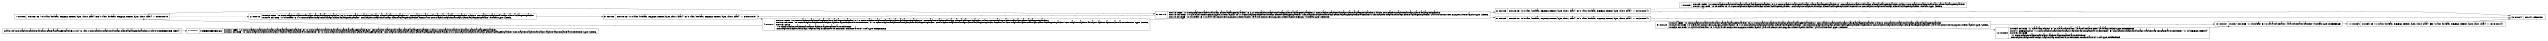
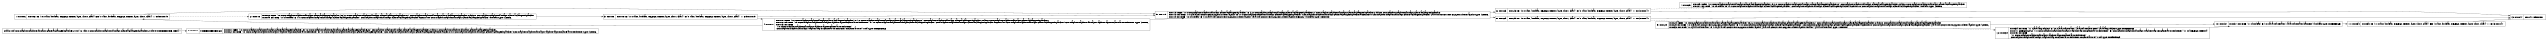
  digraph {
    rankdir=LR
    node [shape=record]
    n1 [label="{0\:\ 0x0000|MTH_ENTER_BLOCK\l|0x0000: IGET  (r0 I:com.mapbox.mapboxsdk.maps.CameraChangeDispatcher) = (r2 I:com.mapbox.mapboxsdk.maps.CameraChangeDispatcher$2) com.mapbox.mapboxsdk.maps.CameraChangeDispatcher.2.this$0 com.mapbox.mapboxsdk.maps.CameraChangeDispatcher \l0x0002: INVOKE  (r0 I:com.mapbox.mapboxsdk.maps.MapboxMap$OnCameraMoveListener) = (r0 I:com.mapbox.mapboxsdk.maps.CameraChangeDispatcher) com.mapbox.mapboxsdk.maps.CameraChangeDispatcher.access$400(com.mapbox.mapboxsdk.maps.CameraChangeDispatcher):com.mapbox.mapboxsdk.maps.MapboxMap$OnCameraMoveListener type: STATIC \l}"]
    n2 [label="{1\:\ 0x0006|0x0006: IF  (r0 I:?[int, boolean, OBJECT, ARRAY, byte, short, char]) == (0 ?[int, boolean, OBJECT, ARRAY, byte, short, char])  \-\> B:5:0x0019 \l}"]
    n3 [label="{2\:\ 0x0008|0x0008: IGET  (r0 I:com.mapbox.mapboxsdk.maps.CameraChangeDispatcher) = (r2 I:com.mapbox.mapboxsdk.maps.CameraChangeDispatcher$2) com.mapbox.mapboxsdk.maps.CameraChangeDispatcher.2.this$0 com.mapbox.mapboxsdk.maps.CameraChangeDispatcher \l0x000a: INVOKE  (r0 I:boolean) = (r0 I:com.mapbox.mapboxsdk.maps.CameraChangeDispatcher) com.mapbox.mapboxsdk.maps.CameraChangeDispatcher.access$000(com.mapbox.mapboxsdk.maps.CameraChangeDispatcher):boolean type: STATIC \l}"]
    n4 [label="{5\:\ 0x0019|0x0019: IGET  (r0 I:com.mapbox.mapboxsdk.maps.CameraChangeDispatcher) = (r2 I:com.mapbox.mapboxsdk.maps.CameraChangeDispatcher$2) com.mapbox.mapboxsdk.maps.CameraChangeDispatcher.2.this$0 com.mapbox.mapboxsdk.maps.CameraChangeDispatcher \l0x001b: INVOKE  (r0 I:java.util.concurrent.CopyOnWriteArrayList) = (r0 I:com.mapbox.mapboxsdk.maps.CameraChangeDispatcher) com.mapbox.mapboxsdk.maps.CameraChangeDispatcher.access$500(com.mapbox.mapboxsdk.maps.CameraChangeDispatcher):java.util.concurrent.CopyOnWriteArrayList type: STATIC \l0x001f: INVOKE  (r0 I:boolean) = (r0 I:java.util.concurrent.CopyOnWriteArrayList) java.util.concurrent.CopyOnWriteArrayList.isEmpty():boolean type: VIRTUAL \l}"]
    n5 [label="{3\:\ 0x000e|0x000e: IF  (r0 I:?[int, boolean, OBJECT, ARRAY, byte, short, char]) != (0 ?[int, boolean, OBJECT, ARRAY, byte, short, char])  \-\> B:5:0x0019 \l}"]
    n6 [label="{6\:\ 0x0023|0x0023: IF  (r0 I:?[int, boolean, OBJECT, ARRAY, byte, short, char]) != (0 ?[int, boolean, OBJECT, ARRAY, byte, short, char])  \-\> B:13:0x0047 \l}"]
    n7 [label="{8\:\ 0x002b|0x002b: IF  (r0 I:?[int, boolean, OBJECT, ARRAY, byte, short, char]) != (0 ?[int, boolean, OBJECT, ARRAY, byte, short, char])  \-\> B:13:0x0047 \l}"]
-   n8 [label="{4\:\ 0x0010|0x0010: IGET  (r0 I:com.mapbox.mapboxsdk.maps.CameraChangeDispatcher) = (r2 I:com.mapbox.mapboxsdk.maps.CameraChangeDispatcher$2) com.mapbox.mapboxsdk.maps.CameraChangeDispatcher.2.this$0 com.mapbox.mapboxsdk.maps.CameraChangeDispatcher \l0x0012: INVOKE  (r0 I:com.mapbox.mapboxsdk.maps.MapboxMap$OnCameraMoveListener) = (r0 I:com.mapbox.mapboxsdk.maps.CameraChangeDispatcher) com.mapbox.mapboxsdk.maps.CameraChangeDispatcher.access$400(com.mapbox.mapboxsdk.maps.CameraChangeDispatcher):com.mapbox.mapboxsdk.maps.MapboxMap$OnCameraMoveListener type: STATIC \l0x0016: CAST  \l  (r0 I:com.mapbox.mapboxsdk.maps.MapboxMap$OnCameraMoveListener)\l com.mapbox.mapboxsdk.maps.MapboxMap.OnCameraMoveListener.onCameraMove():void type: INTERFACE \l}"]
+   n8 [label="{4\:\ 0x0010|0x0010: IGET  (r0 I:com.mapbox.mapboxsdk.maps.CameraChangeDispatcher) = (r2 I:com.mapbox.mapboxsdk.maps.CameraChangeDispatcher$2) com.mapbox.mapboxsdk.maps.CameraChangeDispatcher.2.this$0 com.mapbox.mapboxsdk.maps.CameraChangeDispatcher \l0x0012: INVOKE  (r0 I:com.mapbox.mapboxsdk.maps.MapboxMap$OnCameraMoveListener) = (r0 I:com.mapbox.mapboxsdk.maps.CameraChangeDispatcher) com.mapbox.mapboxsdk.maps.CameraChangeDispatcher.access$400(com.mapbox.mapboxsdk.maps.CameraChangeDispatcher):com.mapbox.mapboxsdk.maps.MapboxMap$OnCameraMoveListener type: STATIC \l0x0016: INVOKE  \l  (r0 I:com.mapbox.mapboxsdk.maps.MapboxMap$OnCameraMoveListener)\l com.mapbox.mapboxsdk.maps.MapboxMap.OnCameraMoveListener.onCameraMove():void type: INTERFACE \l}"]
    n9 [label="{7\:\ 0x0025|0x0025: IGET  (r0 I:com.mapbox.mapboxsdk.maps.CameraChangeDispatcher) = (r2 I:com.mapbox.mapboxsdk.maps.CameraChangeDispatcher$2) com.mapbox.mapboxsdk.maps.CameraChangeDispatcher.2.this$0 com.mapbox.mapboxsdk.maps.CameraChangeDispatcher \l0x0027: INVOKE  (r0 I:boolean) = (r0 I:com.mapbox.mapboxsdk.maps.CameraChangeDispatcher) com.mapbox.mapboxsdk.maps.CameraChangeDispatcher.access$000(com.mapbox.mapboxsdk.maps.CameraChangeDispatcher):boolean type: STATIC \l}"]
    n10 [label="{13\:\ 0x0047|0x0047: RETURN   \l}"]
    n11 [label="{9\:\ 0x002d|0x002d: IGET  (r0 I:com.mapbox.mapboxsdk.maps.CameraChangeDispatcher) = (r2 I:com.mapbox.mapboxsdk.maps.CameraChangeDispatcher$2) com.mapbox.mapboxsdk.maps.CameraChangeDispatcher.2.this$0 com.mapbox.mapboxsdk.maps.CameraChangeDispatcher \l0x002f: INVOKE  (r0 I:java.util.concurrent.CopyOnWriteArrayList) = (r0 I:com.mapbox.mapboxsdk.maps.CameraChangeDispatcher) com.mapbox.mapboxsdk.maps.CameraChangeDispatcher.access$500(com.mapbox.mapboxsdk.maps.CameraChangeDispatcher):java.util.concurrent.CopyOnWriteArrayList type: STATIC \l0x0033: INVOKE  (r0 I:java.util.Iterator) = (r0 I:java.util.concurrent.CopyOnWriteArrayList) java.util.concurrent.CopyOnWriteArrayList.iterator():java.util.Iterator type: VIRTUAL \l}"]
    n12 [label="{10\:\ 0x0037|0x0037: INVOKE  (r1 I:boolean) = (r0 I:java.util.Iterator) java.util.Iterator.hasNext():boolean type: INTERFACE \l}"]
    n13 [label="{12\:\ 0x003d|0x003d: INVOKE  (r1 I:java.lang.Object) = (r0 I:java.util.Iterator) java.util.Iterator.next():java.lang.Object type: INTERFACE \l0x0041: CHECK_CAST  (r1 I:com.mapbox.mapboxsdk.maps.MapboxMap$OnCameraMoveListener) = (com.mapbox.mapboxsdk.maps.MapboxMap$OnCameraMoveListener) (r1 I:?[OBJECT, ARRAY]) \l0x0043: INVOKE  \l  (r1 I:com.mapbox.mapboxsdk.maps.MapboxMap$OnCameraMoveListener)\l com.mapbox.mapboxsdk.maps.MapboxMap.OnCameraMoveListener.onCameraMove():void type: INTERFACE \l}"]
    n14 [label="{11\:\ 0x003b|0x003b: IF  (r1 I:?[int, boolean, OBJECT, ARRAY, byte, short, char]) == (0 ?[int, boolean, OBJECT, ARRAY, byte, short, char])  \-\> B:13:0x0047 \l}"]
    n15 [label="{public void com.mapbox.mapboxsdk.maps.CameraChangeDispatcher.2.run((r2 'this' I:com.mapbox.mapboxsdk.maps.CameraChangeDispatcher$2 A[IMMUTABLE_TYPE, THIS])) }"]
    n2 -> n3 [style=dashed]
    n2 -> n4
    n3 -> n5
    n4 -> n6
    n4 -> n7
-   n4 -> n5
+   n5 -> n4
    n5 -> n8 [style=solid]
    n6 -> n9 [style=dashed]
    n6 -> n10
    n7 -> n10
    n7 -> n11 [style=dashed]
    n8 -> n2
    n8 -> n4
    n11 -> n12
    n11 -> n13 [style=dashed]
    n12 -> n14
    n13 -> n12
    n14 -> n10
    n15 -> n1
  }
